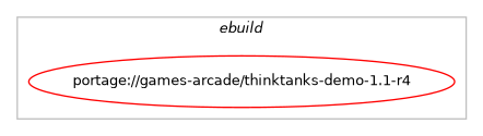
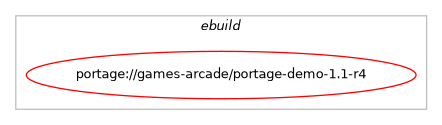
  digraph {
    compound=true
    concentrate=true
    fontname=Helvetica
    fontsize=10
    newrank=true
    rankdir=TB
    ranksep=1.5
-   n1 [color=red fontname=Helvetica fontsize=10 label="portage://games-arcade/thinktanks-demo-1.1-r4" width=4]
+   n1 [color=red fontname=Helvetica fontsize=10 label="portage://games-arcade/portage-demo-1.1-r4" width=4]
    subgraph cluster_1 {
      color=gray
      label=<<i>ebuild</i>>
      rank=same
      n1
    }
    subgraph cluster_2 {
      color=gray
      label=<<i>dependencies</i>>
      subgraph cluster_3 {
        color=gray
        fillcolor="#eeeeee"
        label=<<i>compile</i>>
        style=filled
      }
      subgraph cluster_4 {
        color=gray
        fillcolor="#eeeeee"
        label=<<i>compile and run</i>>
        style=filled
      }
      subgraph cluster_5 {
        color=gray
        fillcolor="#eeeeee"
        label=<<i>run</i>>
        style=filled
      }
    }
    subgraph cluster_6 {
      color=gray
      label=<<i>candidates</i>>
      rank=same
    }
  }
